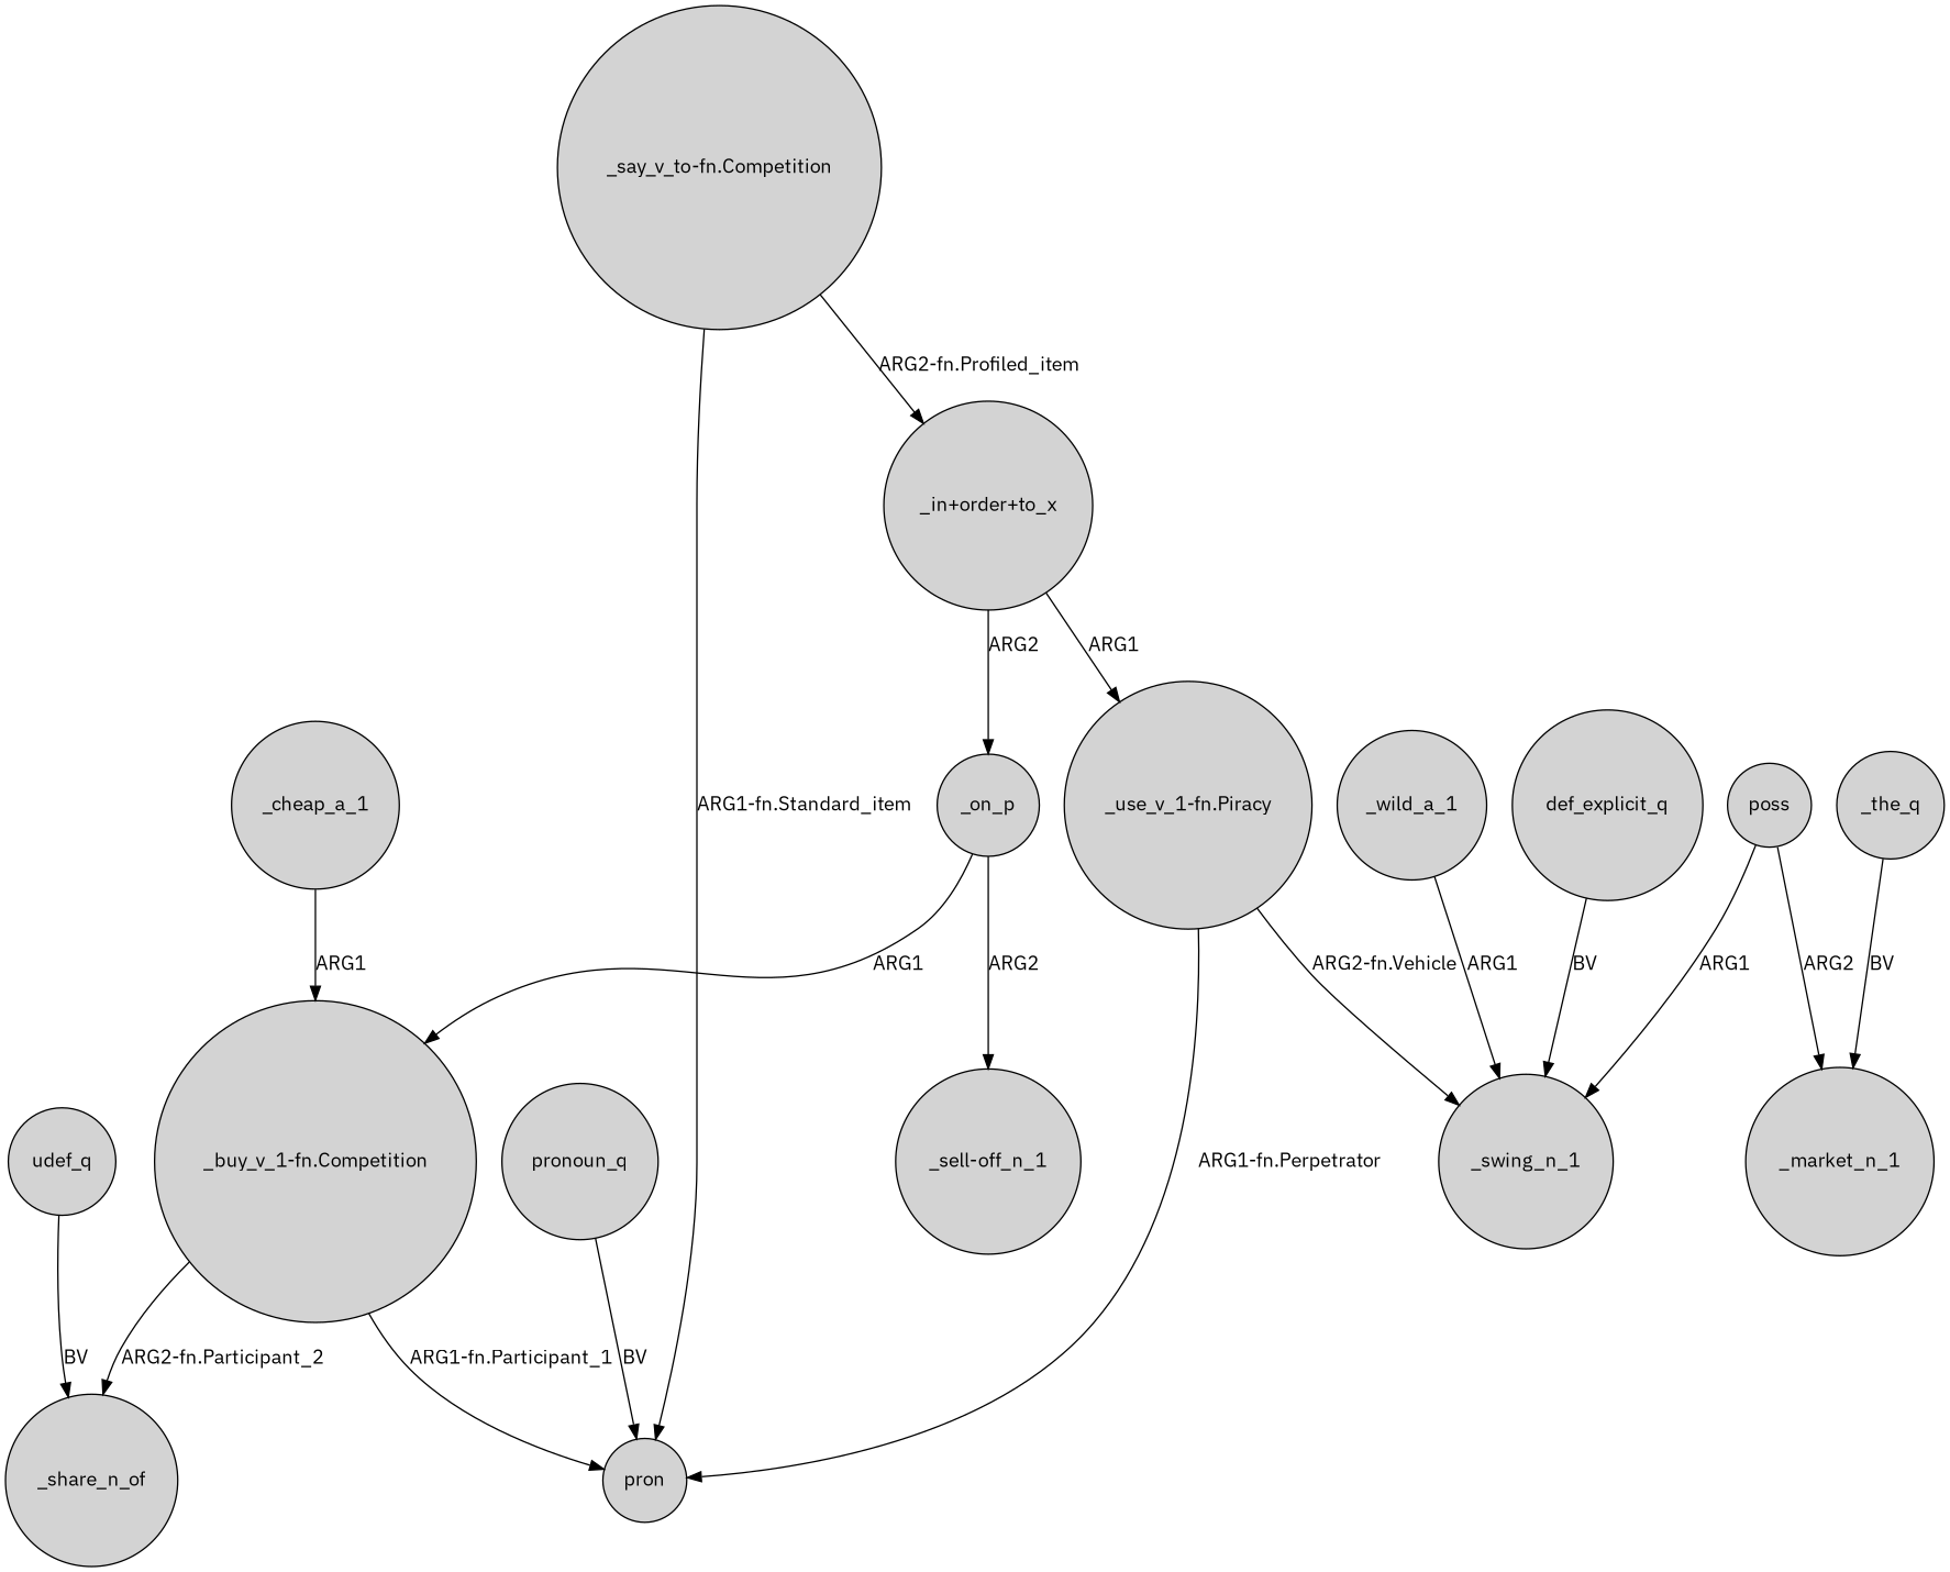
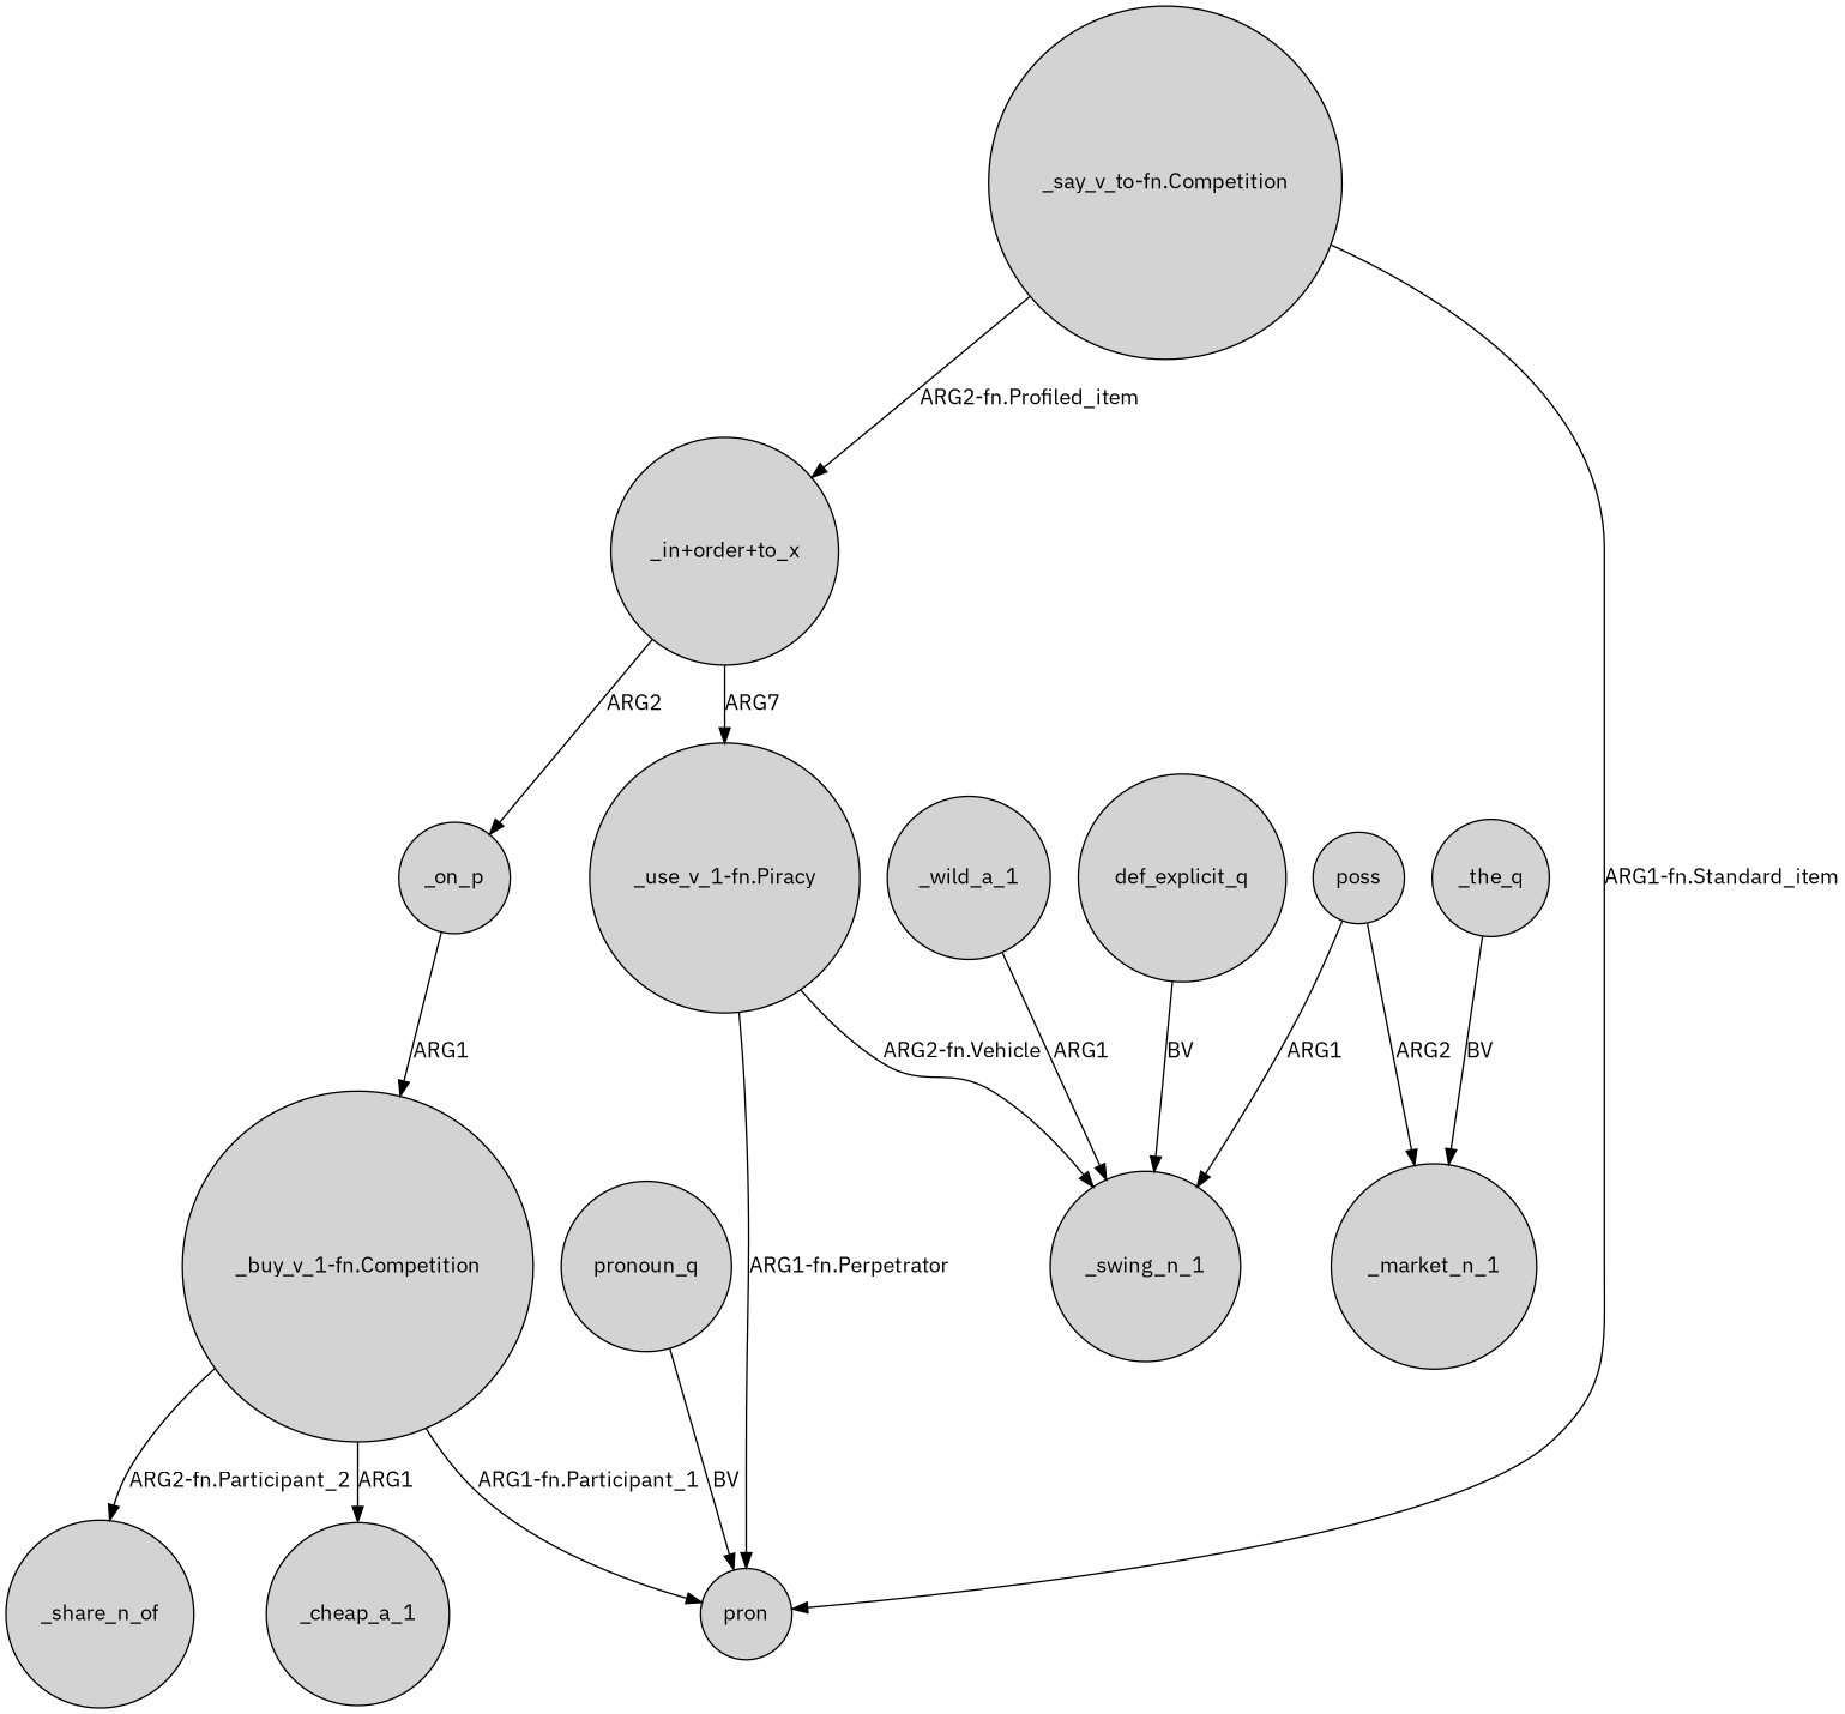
  digraph {
    fontname="IBM Plex Sans"
    node [fontname="IBM Plex Sans" shape=circle style=filled]
    edge [fontname="IBM Plex Sans"]
    "_in+order+to_x"
    "_use_v_1-fn.Piracy"
    _on_p
    "_buy_v_1-fn.Competition"
    _share_n_of
    pron
    _swing_n_1
    _cheap_a_1
    _wild_a_1
    def_explicit_q
    _the_q
    _market_n_1
    pronoun_q
-   udef_q
-   "_sell-off_n_1"
    poss
    n17 [label="_say_v_to-fn.Competition"]
-   "_in+order+to_x" -> "_use_v_1-fn.Piracy" [label=ARG1]
+   "_in+order+to_x" -> "_use_v_1-fn.Piracy" [label=ARG7]
    "_in+order+to_x" -> _on_p [label=ARG2]
    "_use_v_1-fn.Piracy" -> pron [label="ARG1-fn.Perpetrator"]
    "_use_v_1-fn.Piracy" -> _swing_n_1 [label="ARG2-fn.Vehicle"]
    _on_p -> "_buy_v_1-fn.Competition" [label=ARG1]
-   _on_p -> "_sell-off_n_1" [label=ARG2]
    "_buy_v_1-fn.Competition" -> _share_n_of [label="ARG2-fn.Participant_2"]
    "_buy_v_1-fn.Competition" -> pron [label="ARG1-fn.Participant_1"]
-   _cheap_a_1 -> "_buy_v_1-fn.Competition" [label=ARG1]
+   "_buy_v_1-fn.Competition" -> _cheap_a_1 [label=ARG1]
    _wild_a_1 -> _swing_n_1 [label=ARG1]
    def_explicit_q -> _swing_n_1 [label=BV]
    _the_q -> _market_n_1 [label=BV]
    pronoun_q -> pron [label=BV]
-   udef_q -> _share_n_of [label=BV]
    poss -> _swing_n_1 [label=ARG1]
    poss -> _market_n_1 [label=ARG2]
    n17 -> "_in+order+to_x" [label="ARG2-fn.Profiled_item"]
    n17 -> pron [label="ARG1-fn.Standard_item"]
  }
